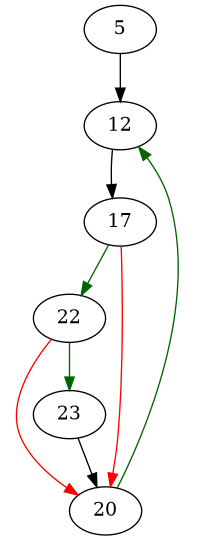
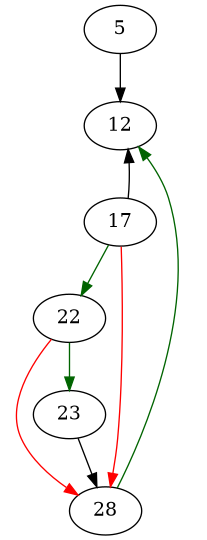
  strict digraph {
    5 [entry=true]
    12
    17
    n4 [label=22]
-   28 [label=20]
+   28
    23
    5 -> 12
-   12 -> 17
+   17 -> 12
    17 -> n4 [color=darkgreen cond=true]
    17 -> 28 [color=red cond=false]
    n4 -> 28 [color=red cond=false]
    n4 -> 23 [color=darkgreen cond=true]
    28 -> 12 [color=darkgreen cond=true]
    23 -> 28
  }
